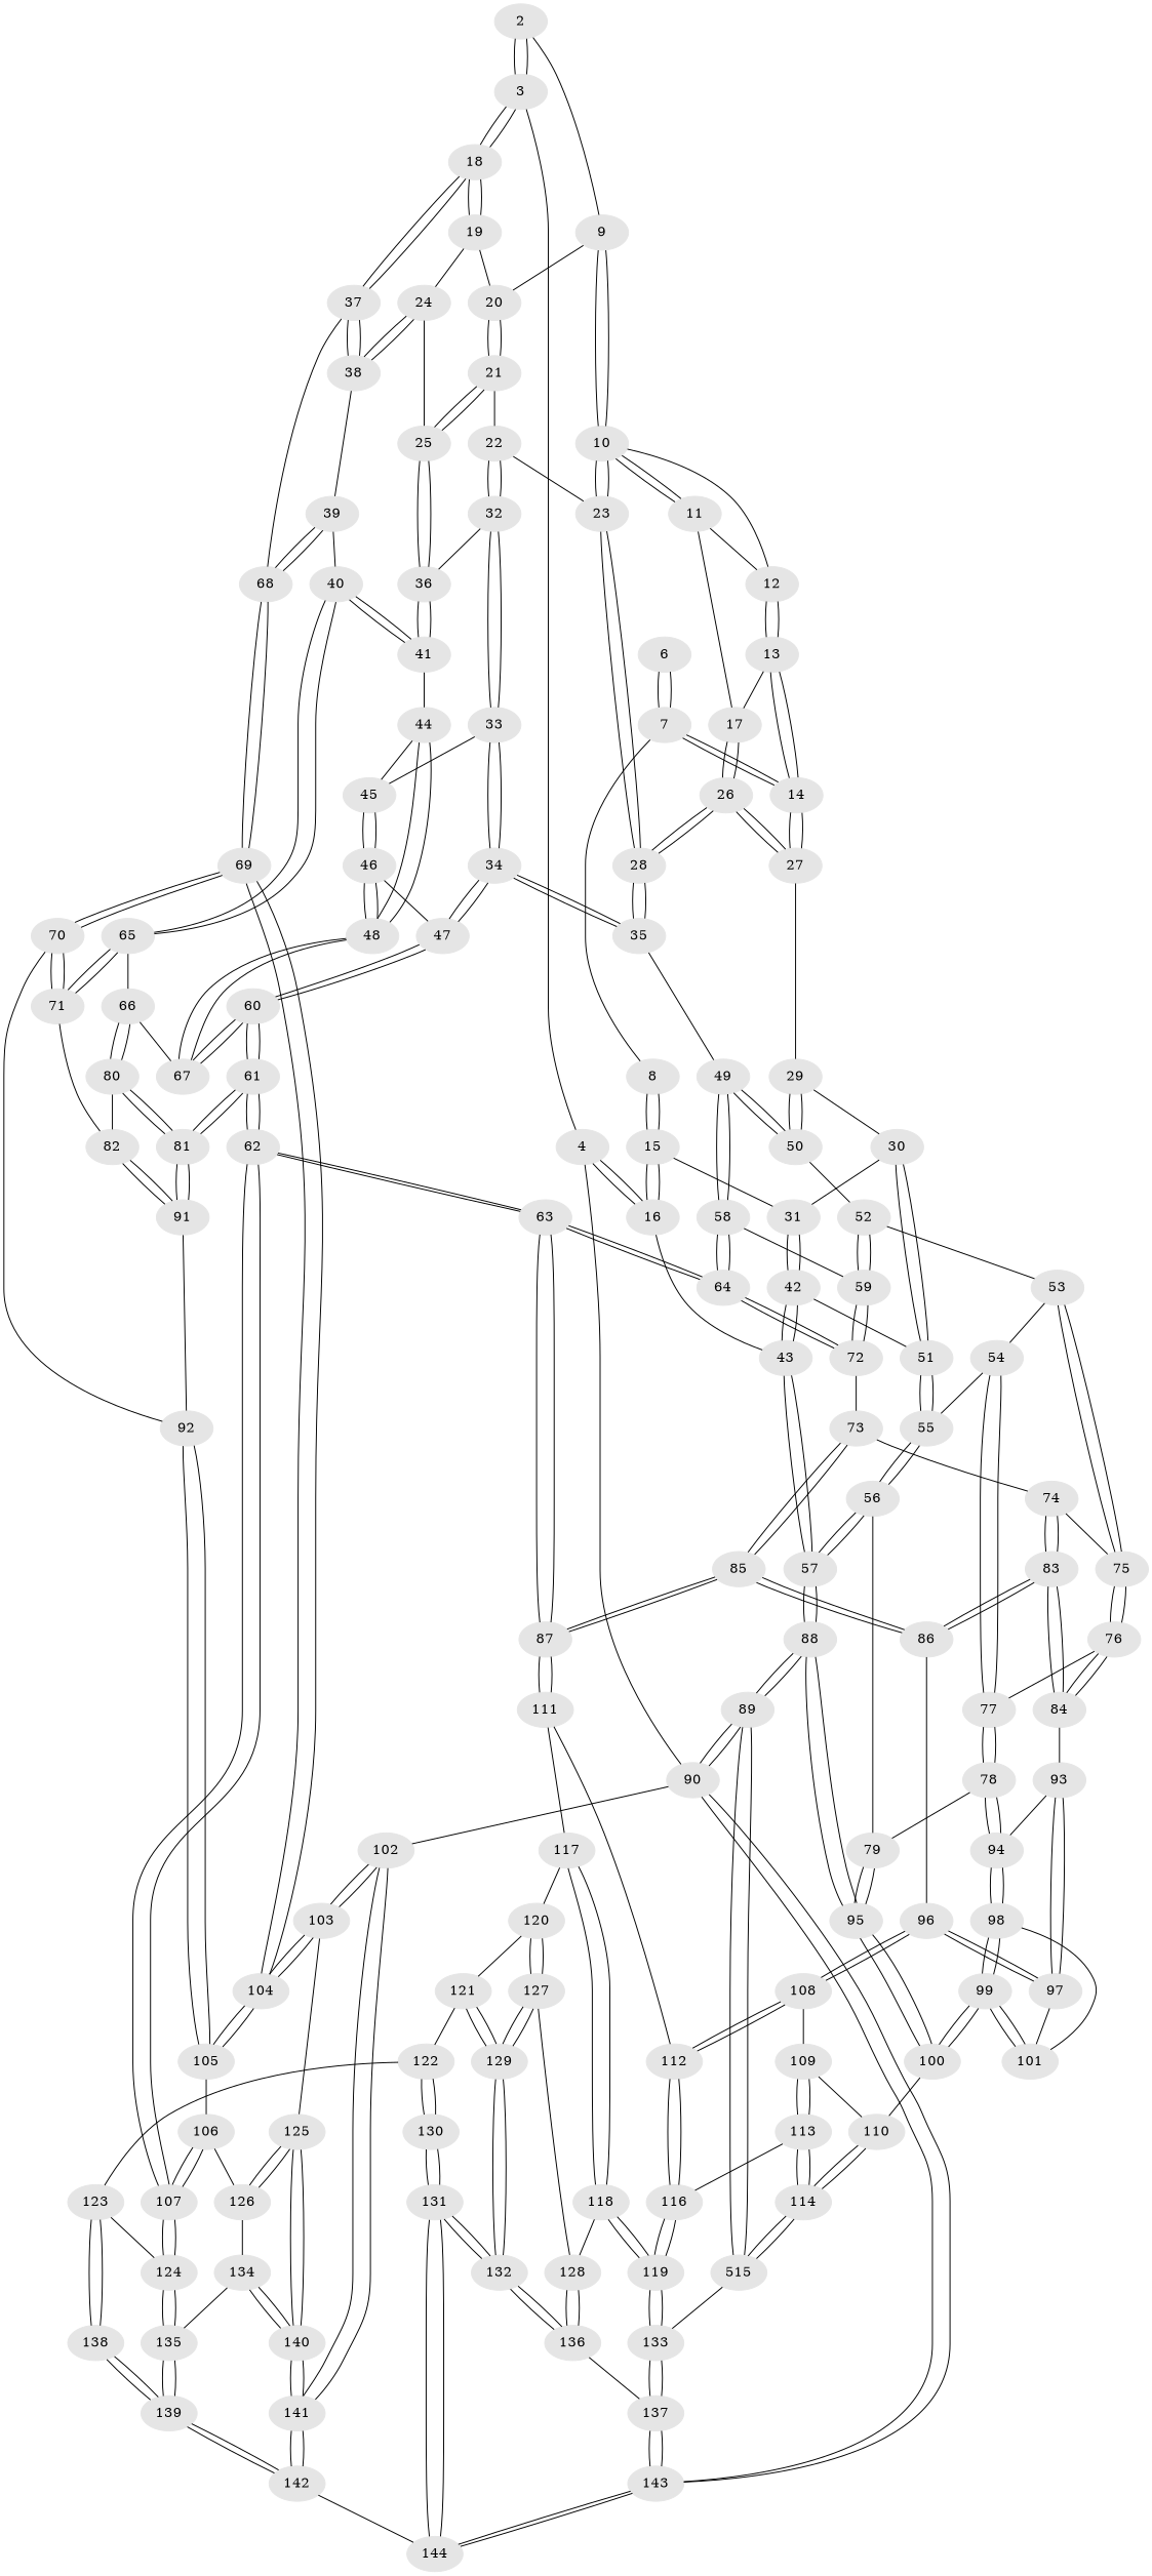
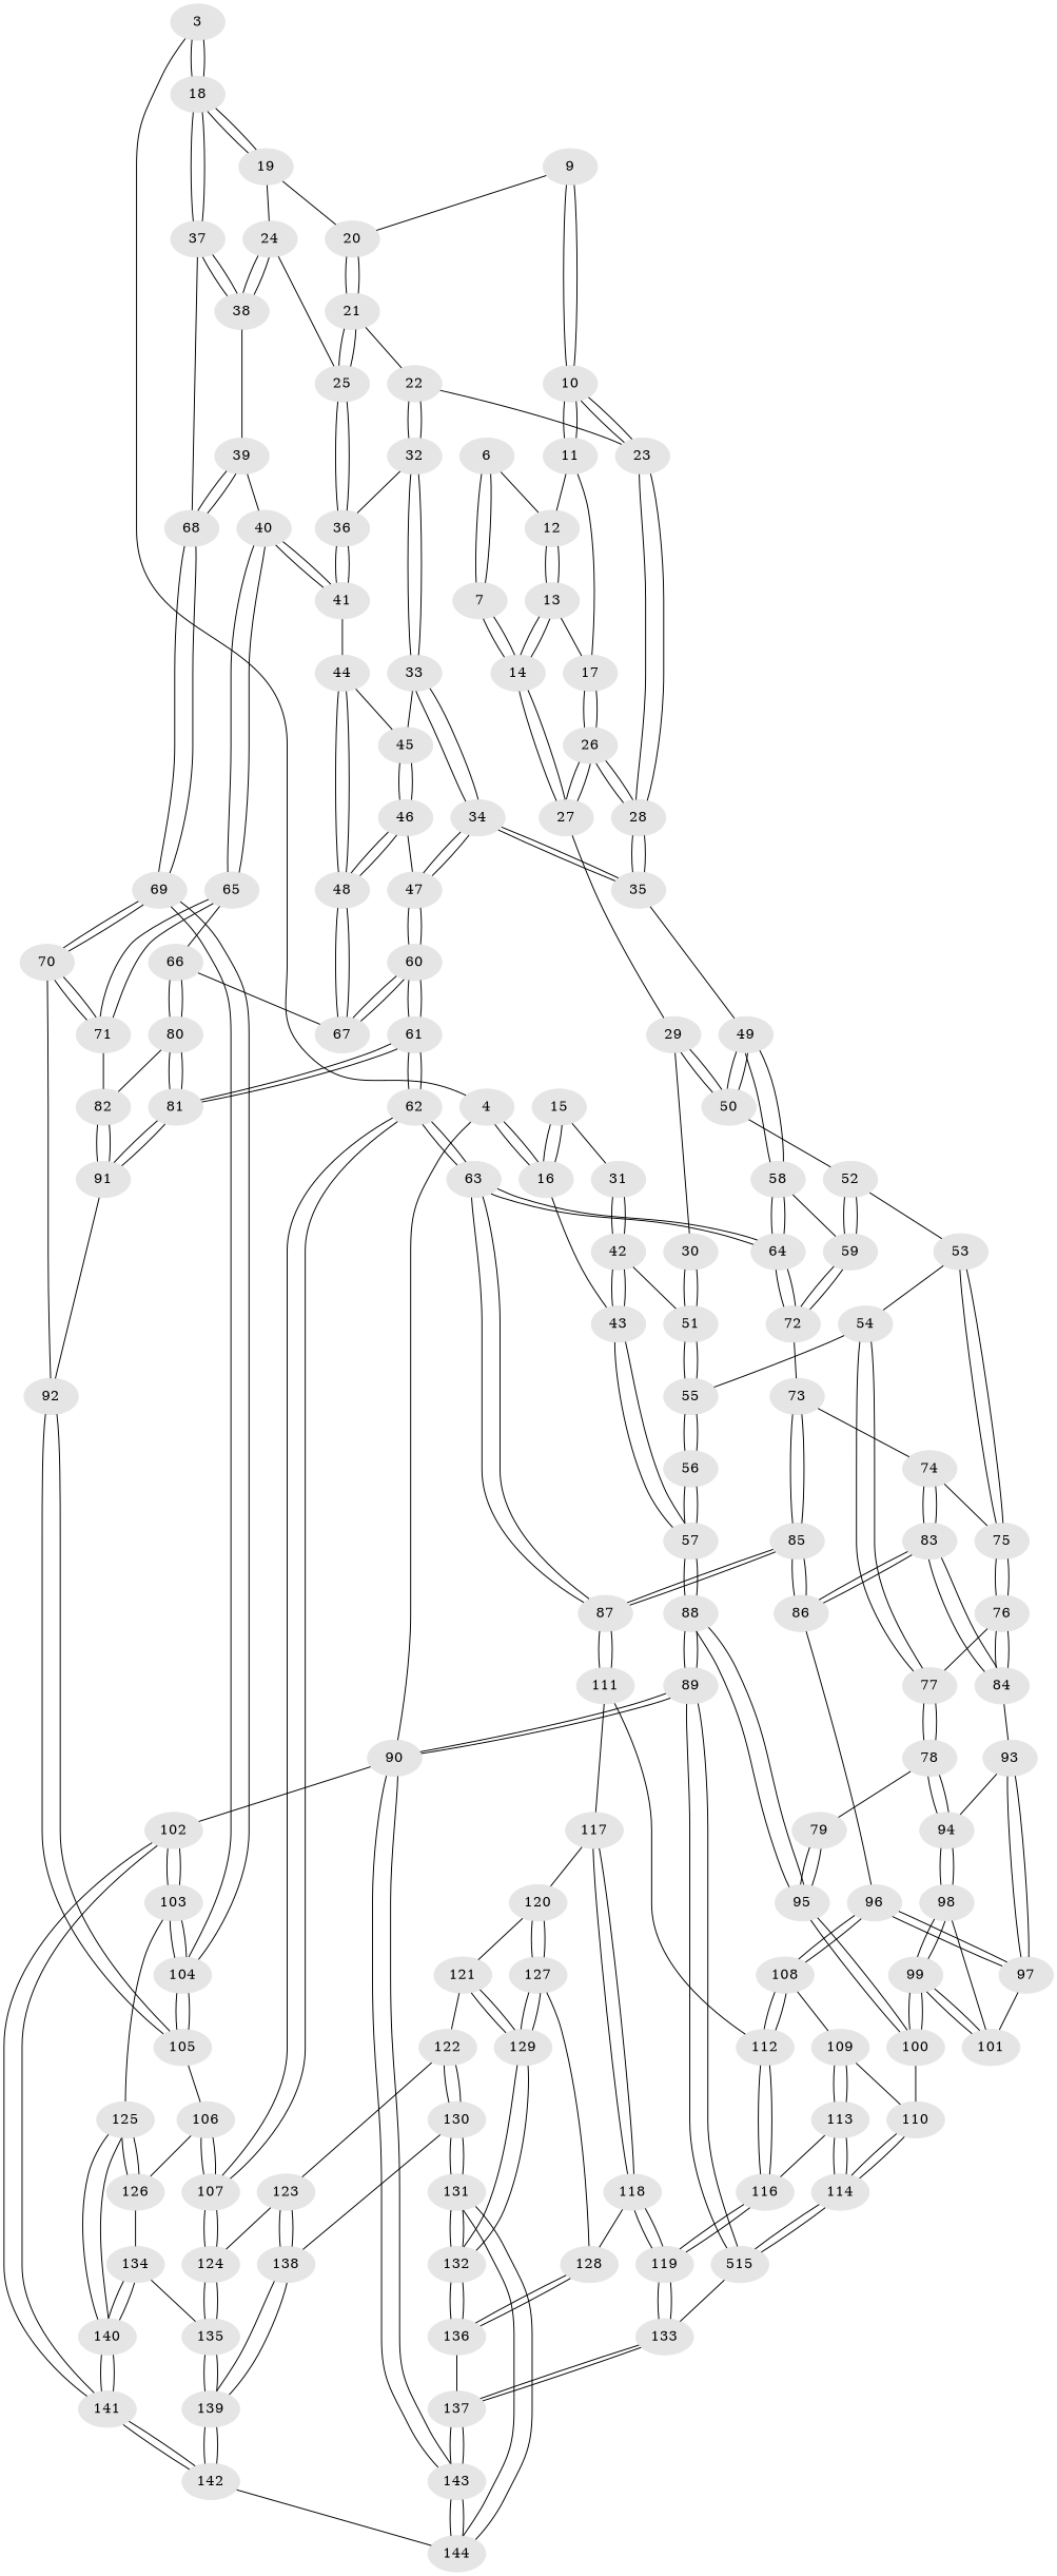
  graph {
    node [color=gray90 style=filled]
-   2
    3
    9
    6
    7
    12
    4
    18
    10
    20
    16
    90
    19
    37
    102
    103
    141
    43
    143
-   8
    15
    14
    13
    27
    31
    11
    23
    21
    17
    28
    26
    29
    42
    57
    24
    38
    68
    25
    22
    32
    36
    33
    35
    39
    41
    30
    50
    49
    51
    52
    55
    34
    45
    47
    46
    60
    58
    44
    69
    40
    65
    66
    71
    48
    88
    67
    61
    59
    64
    53
    56
    54
    75
    72
    77
    76
    78
    79
    95
    89
    73
    62
    81
    63
    107
    91
    87
    124
    111
    80
    82
    70
    104
    92
    105
    74
    85
    83
    86
    84
    93
    94
    98
    100
    96
    97
    108
    112
    117
    n110 [label=515]
    133
    144
    106
    101
    99
    110
    109
    114
    125
    142
    126
    140
    134
    135
    113
    116
    118
    120
    119
    137
    128
    121
    127
    136
    122
    129
    123
    130
    132
    138
    131
    139
-   2 -- 3
-   2 -- 3
-   2 -- 9
    3 -- 4
    3 -- 18
    3 -- 18
    9 -- 10
    9 -- 10
    9 -- 20
    6 -- 7
    6 -- 7
-   10 -- 12
-   7 -- 8
+   6 -- 12
    7 -- 14
    7 -- 14
    12 -- 13
    12 -- 13
    4 -- 16
    4 -- 16
    4 -- 90
    18 -- 19
    18 -- 19
    18 -- 37
    18 -- 37
    10 -- 11
    10 -- 11
    10 -- 23
    10 -- 23
    20 -- 21
    20 -- 21
    16 -- 43
    90 -- 102
    90 -- 143
    90 -- 143
    19 -- 20
    19 -- 24
    37 -- 38
    37 -- 38
    37 -- 68
    102 -- 103
    102 -- 103
    102 -- 141
    102 -- 141
    103 -- 104
    103 -- 104
    103 -- 125
    141 -- 142
    141 -- 142
    43 -- 57
    43 -- 57
    143 -- 144
    143 -- 144
-   8 -- 15
-   8 -- 15
    15 -- 16
    15 -- 16
    15 -- 31
    14 -- 27
    14 -- 27
    13 -- 14
    13 -- 14
    13 -- 17
    27 -- 29
    31 -- 42
    31 -- 42
    11 -- 12
    11 -- 17
    23 -- 28
    23 -- 28
    21 -- 25
    21 -- 25
    21 -- 22
    17 -- 26
    17 -- 26
    28 -- 35
    28 -- 35
    26 -- 27
    26 -- 27
    26 -- 28
    26 -- 28
    29 -- 30
    29 -- 50
    29 -- 50
    42 -- 43
    42 -- 43
    42 -- 51
    57 -- 88
    57 -- 88
    24 -- 38
    24 -- 38
    24 -- 25
    38 -- 39
    68 -- 69
    68 -- 69
    25 -- 36
    25 -- 36
    22 -- 23
    22 -- 32
    22 -- 32
    32 -- 36
    32 -- 33
    32 -- 33
    36 -- 41
    36 -- 41
    33 -- 34
    33 -- 34
    33 -- 45
    35 -- 49
    39 -- 68
    39 -- 68
    39 -- 40
    41 -- 44
-   30 -- 31
    30 -- 51
    30 -- 51
    50 -- 52
    49 -- 50
    49 -- 50
    49 -- 58
    49 -- 58
    51 -- 55
    51 -- 55
    52 -- 59
    52 -- 59
    52 -- 53
    55 -- 56
    55 -- 56
    34 -- 35
    34 -- 35
    34 -- 47
    34 -- 47
    45 -- 46
    45 -- 46
    47 -- 60
    47 -- 60
    46 -- 47
    46 -- 48
    46 -- 48
    60 -- 67
    60 -- 67
    60 -- 61
    60 -- 61
    58 -- 59
    58 -- 64
    58 -- 64
    44 -- 45
    44 -- 48
    44 -- 48
    69 -- 70
    69 -- 70
    69 -- 104
    69 -- 104
    40 -- 41
    40 -- 41
    40 -- 65
    40 -- 65
    65 -- 66
    65 -- 71
    65 -- 71
    66 -- 67
    66 -- 80
    66 -- 80
    71 -- 82
    48 -- 67
    48 -- 67
    88 -- 95
    88 -- 95
    88 -- 89
    88 -- 89
    61 -- 62
    61 -- 62
    61 -- 81
    61 -- 81
    59 -- 72
    59 -- 72
    64 -- 72
    64 -- 72
    53 -- 54
    53 -- 75
    53 -- 75
    56 -- 57
    56 -- 57
-   56 -- 79
    54 -- 55
    54 -- 77
    54 -- 77
    75 -- 76
    75 -- 76
    72 -- 73
    77 -- 78
    77 -- 78
    76 -- 77
    76 -- 84
    76 -- 84
    78 -- 79
    78 -- 94
    78 -- 94
    79 -- 95
    79 -- 95
    95 -- 100
    95 -- 100
    89 -- 90
    89 -- 90
    89 -- n110
    89 -- n110
    73 -- 74
    73 -- 85
    73 -- 85
    62 -- 63
    62 -- 63
    62 -- 107
    62 -- 107
    81 -- 91
    81 -- 91
    63 -- 64
    63 -- 64
    63 -- 87
    63 -- 87
    107 -- 124
    107 -- 124
    91 -- 92
    87 -- 111
    87 -- 111
    124 -- 135
    124 -- 135
    111 -- 112
    111 -- 117
    80 -- 81
    80 -- 81
    80 -- 82
    82 -- 91
    82 -- 91
    70 -- 71
    70 -- 71
    70 -- 92
    104 -- 105
    104 -- 105
    92 -- 105
    92 -- 105
    105 -- 106
    74 -- 75
    74 -- 83
    74 -- 83
    85 -- 87
    85 -- 87
    85 -- 86
    85 -- 86
    83 -- 86
    83 -- 86
    83 -- 84
    83 -- 84
    86 -- 96
    84 -- 93
    93 -- 94
    93 -- 97
    93 -- 97
    94 -- 98
    94 -- 98
    98 -- 101
    98 -- 99
    98 -- 99
    100 -- 110
    96 -- 97
    96 -- 97
    96 -- 108
    96 -- 108
    97 -- 101
    108 -- 112
    108 -- 112
    108 -- 109
    112 -- 116
    112 -- 116
    117 -- 118
    117 -- 118
    117 -- 120
    n110 -- 133
    133 -- 137
    133 -- 137
    106 -- 107
    106 -- 107
    106 -- 126
    99 -- 100
    99 -- 100
    99 -- 101
    99 -- 101
    110 -- 114
    110 -- 114
    109 -- 110
    109 -- 113
    109 -- 113
    114 -- n110
    114 -- n110
    125 -- 126
    125 -- 126
    125 -- 140
    125 -- 140
    142 -- 144
    126 -- 134
    140 -- 141
    140 -- 141
    134 -- 140
    134 -- 140
    134 -- 135
    135 -- 139
    135 -- 139
    113 -- 114
    113 -- 114
    113 -- 116
    116 -- 119
    116 -- 119
    118 -- 119
    118 -- 119
    118 -- 128
    120 -- 121
    120 -- 127
    120 -- 127
    119 -- 133
    119 -- 133
    137 -- 143
    137 -- 143
    128 -- 136
    128 -- 136
    121 -- 122
    121 -- 129
    121 -- 129
    127 -- 128
    127 -- 129
    127 -- 129
    136 -- 137
    122 -- 123
    122 -- 130
    122 -- 130
    129 -- 132
    129 -- 132
    123 -- 124
    123 -- 138
    123 -- 138
+   130 -- 138
    130 -- 131
    130 -- 131
    132 -- 136
    132 -- 136
    138 -- 139
    138 -- 139
    131 -- 144
    131 -- 144
    131 -- 132
    131 -- 132
    139 -- 142
    139 -- 142
  }
